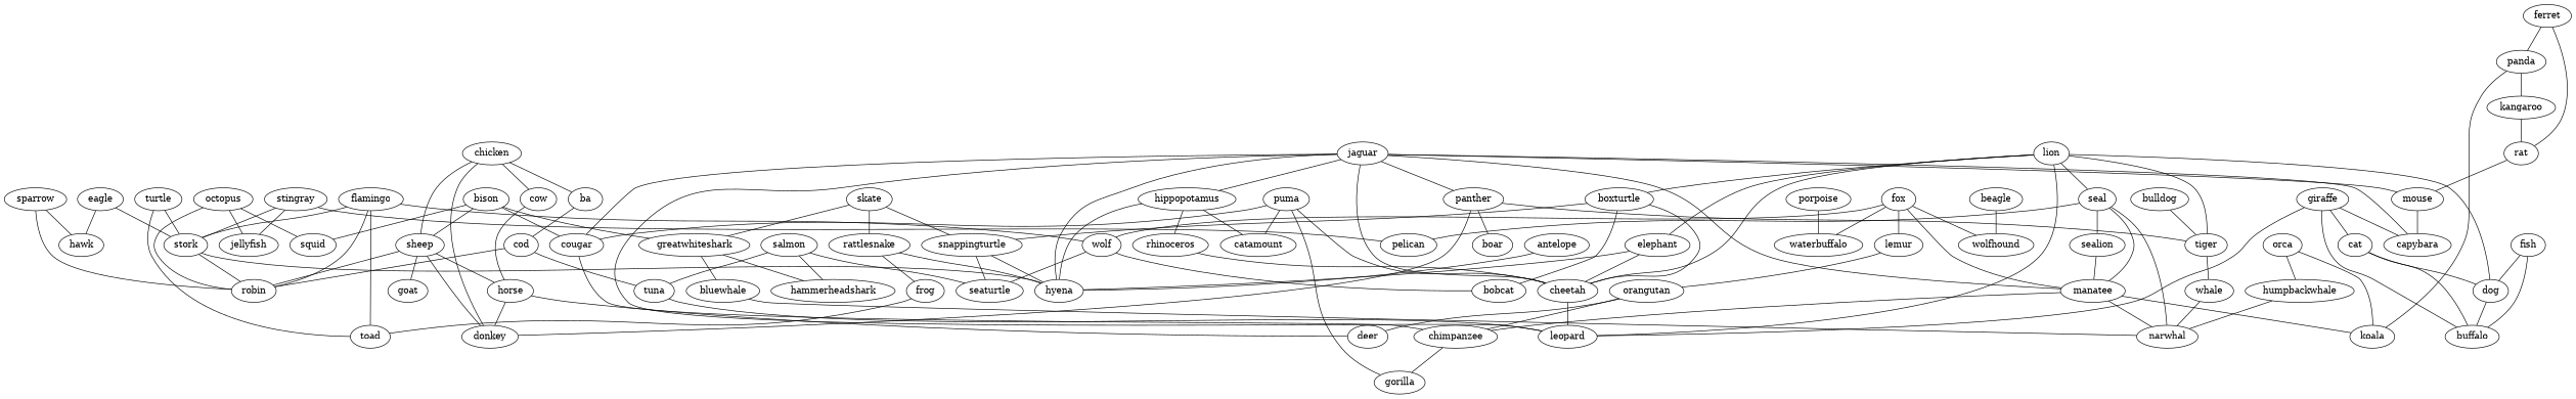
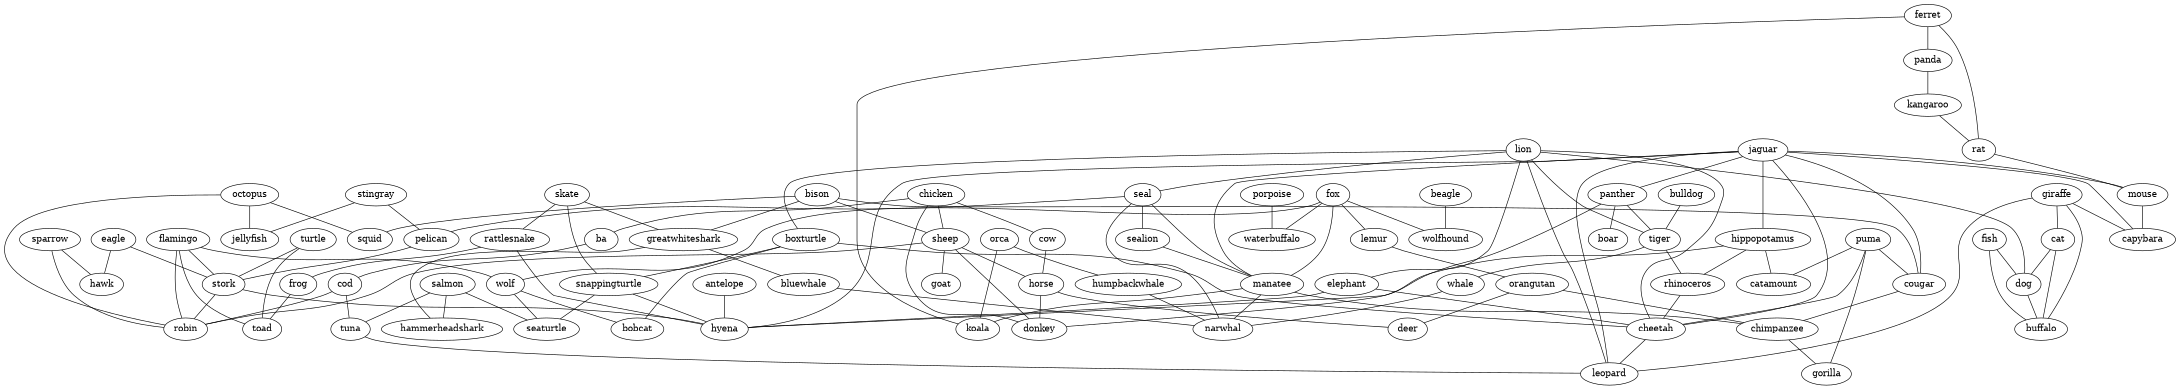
  strict graph {
    edge [weight=1]
    antelope
    hyena
    rhinoceros
    cheetah
    sparrow
    robin
    hawk
    skate
    rattlesnake
    greatwhiteshark
    snappingturtle
    frog
    hammerheadshark
    bluewhale
    seaturtle
    toad
    narwhal
    chicken
    ba
    cow
    sheep
    donkey
    cod
    horse
    goat
    tuna
    deer
    ferret
    panda
    rat
    koala
    kangaroo
    mouse
    capybara
    giraffe
    cat
    leopard
    buffalo
    dog
    flamingo
    wolf
    stork
    bobcat
    jaguar
    hippopotamus
    manatee
    panther
    cougar
    catamount
    chimpanzee
    tiger
    boar
    whale
    gorilla
    bison
    squid
    orca
    humpbackwhale
    turtle
    fish
    lion
    seal
    boxturtle
    elephant
    sealion
    pelican
    puma
    fox
    lemur
    waterbuffalo
    wolfhound
    orangutan
    stingray
    jellyfish
    eagle
    salmon
    octopus
    porpoise
    beagle
    bulldog
    antelope -- hyena
    rhinoceros -- cheetah
    cheetah -- leopard
    sparrow -- robin
    sparrow -- hawk
    skate -- rattlesnake
    skate -- greatwhiteshark
    skate -- snappingturtle
    rattlesnake -- hyena
    rattlesnake -- frog
    greatwhiteshark -- hammerheadshark
    greatwhiteshark -- bluewhale
    snappingturtle -- hyena
    snappingturtle -- seaturtle
    frog -- toad
    bluewhale -- narwhal
    chicken -- ba
    chicken -- cow
    chicken -- sheep
    chicken -- donkey
    ba -- cod
    cow -- horse
    sheep -- robin
    sheep -- donkey
    sheep -- horse
    sheep -- goat
    cod -- robin
    cod -- tuna
    horse -- donkey
    horse -- deer
    tuna -- leopard
    ferret -- panda
    ferret -- rat
-   panda -- koala
+   ferret -- koala
    panda -- kangaroo
    rat -- mouse
    kangaroo -- rat
    mouse -- capybara
    giraffe -- capybara
    giraffe -- cat
    giraffe -- leopard
    giraffe -- buffalo
    cat -- buffalo
    cat -- dog
    dog -- buffalo
    flamingo -- robin
    flamingo -- toad
    flamingo -- wolf
    flamingo -- stork
    wolf -- seaturtle
    wolf -- bobcat
    stork -- hyena
    stork -- robin
    jaguar -- hyena
    jaguar -- cheetah
    jaguar -- mouse
    jaguar -- capybara
    jaguar -- leopard
    jaguar -- hippopotamus
    jaguar -- manatee
    jaguar -- panther
    jaguar -- cougar
    hippopotamus -- hyena
    hippopotamus -- rhinoceros
    hippopotamus -- catamount
    manatee -- narwhal
    manatee -- koala
    manatee -- chimpanzee
    panther -- donkey
    panther -- tiger
    panther -- boar
    cougar -- chimpanzee
    chimpanzee -- gorilla
+   tiger -- rhinoceros
    tiger -- whale
    whale -- narwhal
    bison -- greatwhiteshark
    bison -- sheep
    bison -- cougar
    bison -- squid
    orca -- koala
    orca -- humpbackwhale
    humpbackwhale -- narwhal
    turtle -- toad
    turtle -- stork
    fish -- buffalo
    fish -- dog
    lion -- cheetah
    lion -- leopard
    lion -- dog
    lion -- tiger
    lion -- seal
    lion -- boxturtle
    lion -- elephant
    seal -- narwhal
    seal -- manatee
    seal -- sealion
    seal -- pelican
    boxturtle -- cheetah
    boxturtle -- snappingturtle
    boxturtle -- bobcat
    elephant -- hyena
    elephant -- cheetah
    sealion -- manatee
-   stingray -- stork
+   pelican -- stork
    puma -- cheetah
    puma -- cougar
    puma -- catamount
    puma -- gorilla
    fox -- wolf
    fox -- manatee
    fox -- lemur
    fox -- waterbuffalo
    fox -- wolfhound
    lemur -- orangutan
    orangutan -- deer
    orangutan -- chimpanzee
    stingray -- pelican
    stingray -- jellyfish
    eagle -- hawk
    eagle -- stork
    salmon -- hammerheadshark
    salmon -- seaturtle
    salmon -- tuna
    octopus -- robin
    octopus -- squid
    octopus -- jellyfish
    porpoise -- waterbuffalo
    beagle -- wolfhound
    bulldog -- tiger
  }
